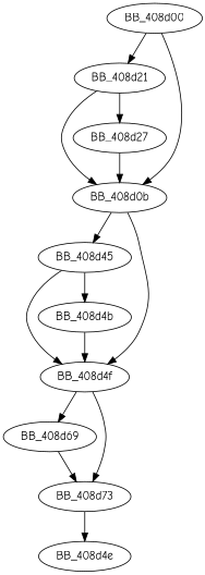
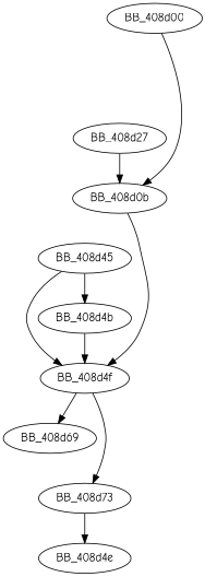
  digraph {
    fontname="Comic Neue"
    node [fontname="Comic Neue"]
    edge [fontname="Comic Neue"]
    BB_408d00
-   BB_408d21
    n3 [label=BB_408d0b]
    BB_408d27
    BB_408d45
    BB_408d4f
    BB_408d4b
    BB_408d69
    BB_408d73
    n10 [label=BB_408d4e]
-   BB_408d00 -> BB_408d21
    BB_408d00 -> n3
-   BB_408d21 -> n3
-   BB_408d21 -> BB_408d27
-   n3 -> BB_408d45
    n3 -> BB_408d4f
    BB_408d27 -> n3
    BB_408d45 -> BB_408d4f
    BB_408d45 -> BB_408d4b
    BB_408d4f -> BB_408d69
    BB_408d4f -> BB_408d73
    BB_408d4b -> BB_408d4f
-   BB_408d69 -> BB_408d73
    BB_408d73 -> n10
  }
